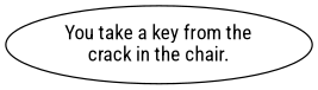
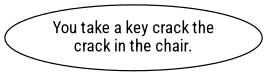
  digraph {
    rankdir=LR
    fontname="Roboto Condensed"
-   n1 [color="#000000" fillcolor="#FFFFFF" label="You take a key from the\ncrack in the chair." style=filled fontname="Roboto Condensed"]
+   n1 [color="#000000" fillcolor="#FFFFFF" label="You take a key crack the\ncrack in the chair." style=filled fontname="Roboto Condensed"]
  }
